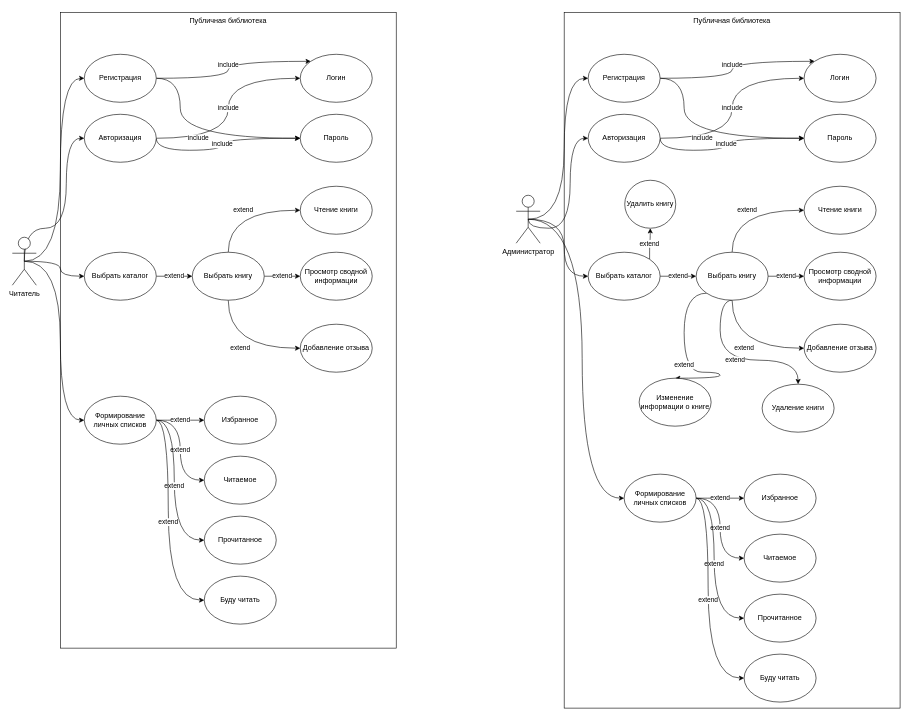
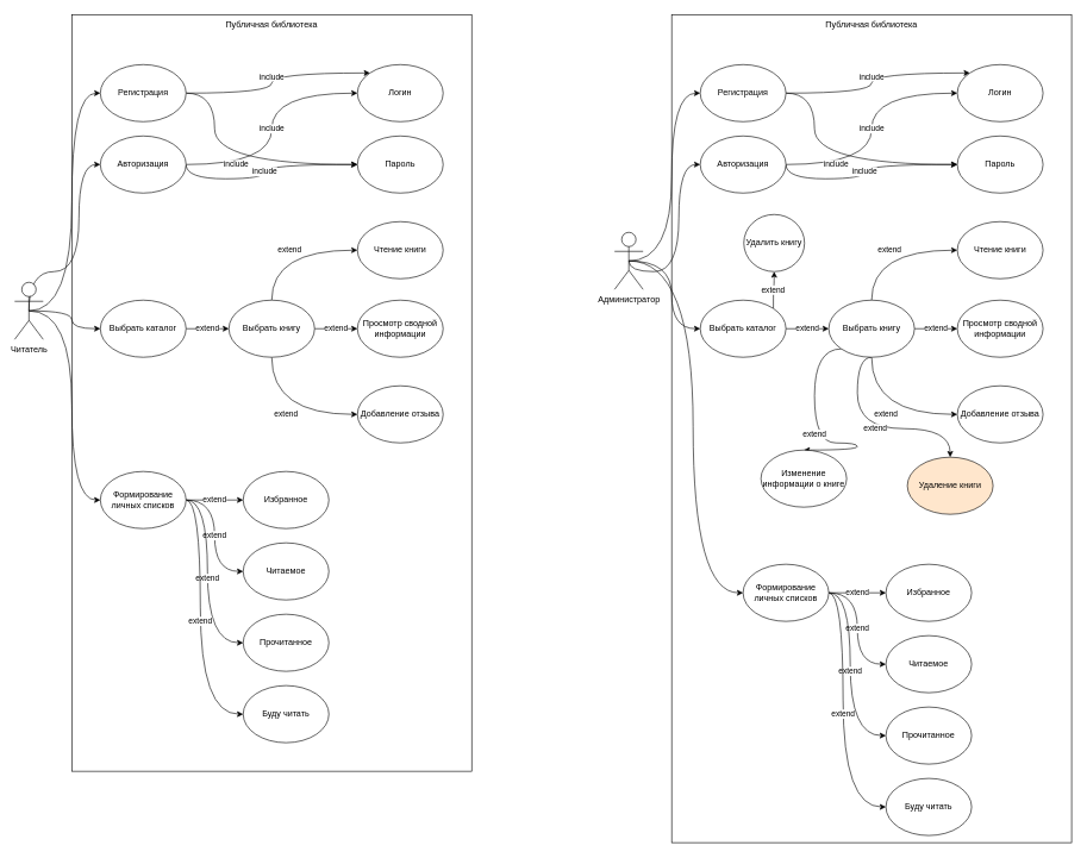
  <mxCell id="0" />
  <mxCell id="1" parent="0" />
  <mxCell id="2" value="Публичная библиотека" style="rounded=0;whiteSpace=wrap;html=1;fillColor=none;labelPosition=center;verticalLabelPosition=middle;align=center;verticalAlign=top;" vertex="1" parent="1"><mxGeometry x="100" y="20" width="560" height="1060" as="geometry" /></mxCell>
  <mxCell id="3" style="edgeStyle=orthogonalEdgeStyle;curved=1;rounded=0;orthogonalLoop=1;jettySize=auto;html=1;exitX=0.5;exitY=0.5;exitDx=0;exitDy=0;exitPerimeter=0;entryX=0;entryY=0.5;entryDx=0;entryDy=0;" edge="1" parent="1" source="7" target="22"><mxGeometry relative="1" as="geometry" /></mxCell>
  <mxCell id="4" style="edgeStyle=orthogonalEdgeStyle;curved=1;rounded=0;orthogonalLoop=1;jettySize=auto;html=1;exitX=0.5;exitY=0.5;exitDx=0;exitDy=0;exitPerimeter=0;entryX=0;entryY=0.5;entryDx=0;entryDy=0;" edge="1" parent="1" source="7" target="19"><mxGeometry relative="1" as="geometry"><Array as="points"><mxPoint x="110" y="380" /><mxPoint x="110" y="230" /></Array></mxGeometry></mxCell>
  <mxCell id="5" style="edgeStyle=orthogonalEdgeStyle;curved=1;rounded=0;orthogonalLoop=1;jettySize=auto;html=1;exitX=0.5;exitY=0.5;exitDx=0;exitDy=0;exitPerimeter=0;entryX=0;entryY=0.5;entryDx=0;entryDy=0;" edge="1" parent="1" source="7" target="9"><mxGeometry relative="1" as="geometry" /></mxCell>
  <mxCell id="6" style="edgeStyle=orthogonalEdgeStyle;curved=1;rounded=0;orthogonalLoop=1;jettySize=auto;html=1;exitX=0.5;exitY=0.5;exitDx=0;exitDy=0;exitPerimeter=0;entryX=0;entryY=0.5;entryDx=0;entryDy=0;" edge="1" parent="1" source="7" target="29"><mxGeometry relative="1" as="geometry" /></mxCell>
  <mxCell id="7" value="Читатель" style="shape=umlActor;verticalLabelPosition=bottom;verticalAlign=top;html=1;outlineConnect=0;" vertex="1" parent="1"><mxGeometry x="20" y="395" width="40" height="80" as="geometry" /></mxCell>
  <mxCell id="8" value="extend" style="edgeStyle=orthogonalEdgeStyle;rounded=0;orthogonalLoop=1;jettySize=auto;html=1;exitX=1;exitY=0.5;exitDx=0;exitDy=0;entryX=0;entryY=0.5;entryDx=0;entryDy=0;" edge="1" parent="1" source="9" target="13"><mxGeometry relative="1" as="geometry" /></mxCell>
  <mxCell id="9" value="Выбрать каталог" style="ellipse;whiteSpace=wrap;html=1;" vertex="1" parent="1"><mxGeometry x="140" y="420" width="120" height="80" as="geometry" /></mxCell>
  <mxCell id="10" value="extend" style="edgeStyle=orthogonalEdgeStyle;rounded=0;orthogonalLoop=1;jettySize=auto;html=1;exitX=1;exitY=0.5;exitDx=0;exitDy=0;entryX=0;entryY=0.5;entryDx=0;entryDy=0;" edge="1" parent="1" source="13" target="15"><mxGeometry relative="1" as="geometry" /></mxCell>
  <mxCell id="11" value="extend" style="edgeStyle=orthogonalEdgeStyle;rounded=0;orthogonalLoop=1;jettySize=auto;html=1;exitX=0.5;exitY=0;exitDx=0;exitDy=0;entryX=0;entryY=0.5;entryDx=0;entryDy=0;curved=1;" edge="1" parent="1" source="13" target="14"><mxGeometry relative="1" as="geometry" /></mxCell>
  <mxCell id="12" value="extend" style="edgeStyle=orthogonalEdgeStyle;rounded=0;orthogonalLoop=1;jettySize=auto;html=1;exitX=0.5;exitY=1;exitDx=0;exitDy=0;entryX=0;entryY=0.5;entryDx=0;entryDy=0;curved=1;" edge="1" parent="1" source="13" target="16"><mxGeometry relative="1" as="geometry" /></mxCell>
  <mxCell id="13" value="Выбрать книгу" style="ellipse;whiteSpace=wrap;html=1;" vertex="1" parent="1"><mxGeometry x="320" y="420" width="120" height="80" as="geometry" /></mxCell>
  <mxCell id="14" value="Чтение книги" style="ellipse;whiteSpace=wrap;html=1;" vertex="1" parent="1"><mxGeometry x="500" y="310" width="120" height="80" as="geometry" /></mxCell>
  <mxCell id="15" value="Просмотр сводной информации" style="ellipse;whiteSpace=wrap;html=1;" vertex="1" parent="1"><mxGeometry x="500" y="420" width="120" height="80" as="geometry" /></mxCell>
  <mxCell id="16" value="Добавление отзыва" style="ellipse;whiteSpace=wrap;html=1;" vertex="1" parent="1"><mxGeometry x="500" y="540" width="120" height="80" as="geometry" /></mxCell>
  <mxCell id="17" value="include" style="edgeStyle=orthogonalEdgeStyle;rounded=0;orthogonalLoop=1;jettySize=auto;html=1;exitX=1;exitY=0.5;exitDx=0;exitDy=0;entryX=0;entryY=0.5;entryDx=0;entryDy=0;curved=1;" edge="1" parent="1" source="19" target="24"><mxGeometry relative="1" as="geometry"><Array as="points"><mxPoint x="260" y="250" /><mxPoint x="370" y="250" /><mxPoint x="370" y="230" /></Array></mxGeometry></mxCell>
  <mxCell id="18" value="include" style="edgeStyle=orthogonalEdgeStyle;rounded=0;orthogonalLoop=1;jettySize=auto;html=1;exitX=1;exitY=0.5;exitDx=0;exitDy=0;entryX=0;entryY=0.5;entryDx=0;entryDy=0;curved=1;" edge="1" parent="1" source="19" target="23"><mxGeometry relative="1" as="geometry" /></mxCell>
  <mxCell id="19" value="Авторизация" style="ellipse;whiteSpace=wrap;html=1;" vertex="1" parent="1"><mxGeometry x="140" y="190" width="120" height="80" as="geometry" /></mxCell>
  <mxCell id="20" value="include" style="edgeStyle=orthogonalEdgeStyle;curved=1;rounded=0;orthogonalLoop=1;jettySize=auto;html=1;exitX=1;exitY=0.5;exitDx=0;exitDy=0;entryX=0;entryY=0.5;entryDx=0;entryDy=0;" edge="1" parent="1" source="22" target="24"><mxGeometry relative="1" as="geometry"><Array as="points"><mxPoint x="300" y="130" /><mxPoint x="300" y="230" /></Array></mxGeometry></mxCell>
  <mxCell id="21" value="include" style="edgeStyle=orthogonalEdgeStyle;curved=1;rounded=0;orthogonalLoop=1;jettySize=auto;html=1;exitX=1;exitY=0.5;exitDx=0;exitDy=0;entryX=0;entryY=0;entryDx=0;entryDy=0;" edge="1" parent="1" source="22" target="23"><mxGeometry relative="1" as="geometry" /></mxCell>
  <mxCell id="22" value="Регистрация" style="ellipse;whiteSpace=wrap;html=1;" vertex="1" parent="1"><mxGeometry x="140" y="90" width="120" height="80" as="geometry" /></mxCell>
  <mxCell id="23" value="Логин" style="ellipse;whiteSpace=wrap;html=1;" vertex="1" parent="1"><mxGeometry x="500" y="90" width="120" height="80" as="geometry" /></mxCell>
  <mxCell id="24" value="Пароль" style="ellipse;whiteSpace=wrap;html=1;" vertex="1" parent="1"><mxGeometry x="500" y="190" width="120" height="80" as="geometry" /></mxCell>
  <mxCell id="25" value="extend" style="edgeStyle=orthogonalEdgeStyle;curved=1;rounded=0;orthogonalLoop=1;jettySize=auto;html=1;exitX=1;exitY=0.5;exitDx=0;exitDy=0;entryX=0;entryY=0.5;entryDx=0;entryDy=0;" edge="1" parent="1" source="29" target="30"><mxGeometry relative="1" as="geometry" /></mxCell>
  <mxCell id="26" value="extend" style="edgeStyle=orthogonalEdgeStyle;curved=1;rounded=0;orthogonalLoop=1;jettySize=auto;html=1;exitX=1;exitY=0.5;exitDx=0;exitDy=0;entryX=0;entryY=0.5;entryDx=0;entryDy=0;" edge="1" parent="1" source="29" target="31"><mxGeometry relative="1" as="geometry" /></mxCell>
  <mxCell id="27" value="extend" style="edgeStyle=orthogonalEdgeStyle;curved=1;rounded=0;orthogonalLoop=1;jettySize=auto;html=1;exitX=1;exitY=0.5;exitDx=0;exitDy=0;entryX=0;entryY=0.5;entryDx=0;entryDy=0;" edge="1" parent="1" source="29" target="32"><mxGeometry relative="1" as="geometry"><Array as="points"><mxPoint x="290" y="700" /><mxPoint x="290" y="900" /></Array></mxGeometry></mxCell>
  <mxCell id="28" value="extend" style="edgeStyle=orthogonalEdgeStyle;curved=1;rounded=0;orthogonalLoop=1;jettySize=auto;html=1;exitX=1;exitY=0.5;exitDx=0;exitDy=0;entryX=0;entryY=0.5;entryDx=0;entryDy=0;" edge="1" parent="1" source="29" target="33"><mxGeometry relative="1" as="geometry"><Array as="points"><mxPoint x="280" y="700" /><mxPoint x="280" y="1000" /></Array></mxGeometry></mxCell>
  <mxCell id="29" value="Формирование личных списков" style="ellipse;whiteSpace=wrap;html=1;" vertex="1" parent="1"><mxGeometry x="140" y="660" width="120" height="80" as="geometry" /></mxCell>
  <mxCell id="30" value="Избранное" style="ellipse;whiteSpace=wrap;html=1;" vertex="1" parent="1"><mxGeometry x="340" y="660" width="120" height="80" as="geometry" /></mxCell>
  <mxCell id="31" value="Читаемое" style="ellipse;whiteSpace=wrap;html=1;" vertex="1" parent="1"><mxGeometry x="340" y="760" width="120" height="80" as="geometry" /></mxCell>
  <mxCell id="32" value="Прочитанное" style="ellipse;whiteSpace=wrap;html=1;" vertex="1" parent="1"><mxGeometry x="340" y="860" width="120" height="80" as="geometry" /></mxCell>
  <mxCell id="33" value="Буду читать" style="ellipse;whiteSpace=wrap;html=1;" vertex="1" parent="1"><mxGeometry x="340" y="960" width="120" height="80" as="geometry" /></mxCell>
  <mxCell id="34" value="Публичная библиотека" style="rounded=0;whiteSpace=wrap;html=1;fillColor=none;labelPosition=center;verticalLabelPosition=middle;align=center;verticalAlign=top;" vertex="1" parent="1"><mxGeometry x="940" y="20" width="560" height="1160" as="geometry" /></mxCell>
  <mxCell id="35" style="edgeStyle=orthogonalEdgeStyle;curved=1;rounded=0;orthogonalLoop=1;jettySize=auto;html=1;exitX=0.5;exitY=0.5;exitDx=0;exitDy=0;exitPerimeter=0;entryX=0;entryY=0.5;entryDx=0;entryDy=0;" edge="1" parent="1" source="39" target="57"><mxGeometry relative="1" as="geometry" /></mxCell>
  <mxCell id="36" style="edgeStyle=orthogonalEdgeStyle;curved=1;rounded=0;orthogonalLoop=1;jettySize=auto;html=1;exitX=0.5;exitY=0.5;exitDx=0;exitDy=0;exitPerimeter=0;entryX=0;entryY=0.5;entryDx=0;entryDy=0;" edge="1" parent="1" source="39" target="54"><mxGeometry relative="1" as="geometry"><Array as="points"><mxPoint x="950" y="380" /><mxPoint x="950" y="230" /></Array></mxGeometry></mxCell>
  <mxCell id="37" style="edgeStyle=orthogonalEdgeStyle;curved=1;rounded=0;orthogonalLoop=1;jettySize=auto;html=1;exitX=0.5;exitY=0.5;exitDx=0;exitDy=0;exitPerimeter=0;entryX=0;entryY=0.5;entryDx=0;entryDy=0;" edge="1" parent="1" source="39" target="42"><mxGeometry relative="1" as="geometry" /></mxCell>
  <mxCell id="38" style="edgeStyle=orthogonalEdgeStyle;curved=1;rounded=0;orthogonalLoop=1;jettySize=auto;html=1;exitX=0.5;exitY=0.5;exitDx=0;exitDy=0;exitPerimeter=0;entryX=0;entryY=0.5;entryDx=0;entryDy=0;" edge="1" parent="1" source="39" target="64"><mxGeometry relative="1" as="geometry" /></mxCell>
  <mxCell id="39" value="Администратор" style="shape=umlActor;verticalLabelPosition=bottom;verticalAlign=top;html=1;outlineConnect=0;" vertex="1" parent="1"><mxGeometry x="860" y="325" width="40" height="80" as="geometry" /></mxCell>
  <mxCell id="40" value="extend" style="edgeStyle=orthogonalEdgeStyle;rounded=0;orthogonalLoop=1;jettySize=auto;html=1;exitX=1;exitY=0.5;exitDx=0;exitDy=0;entryX=0;entryY=0.5;entryDx=0;entryDy=0;" edge="1" parent="1" source="42" target="48"><mxGeometry relative="1" as="geometry" /></mxCell>
  <mxCell id="41" value="extend" style="edgeStyle=orthogonalEdgeStyle;curved=1;rounded=0;orthogonalLoop=1;jettySize=auto;html=1;exitX=1;exitY=0;exitDx=0;exitDy=0;entryX=0.5;entryY=1;entryDx=0;entryDy=0;" edge="1" parent="1" source="42" target="71"><mxGeometry relative="1" as="geometry" /></mxCell>
  <mxCell id="42" value="Выбрать каталог" style="ellipse;whiteSpace=wrap;html=1;" vertex="1" parent="1"><mxGeometry x="980" y="420" width="120" height="80" as="geometry" /></mxCell>
  <mxCell id="43" value="extend" style="edgeStyle=orthogonalEdgeStyle;rounded=0;orthogonalLoop=1;jettySize=auto;html=1;exitX=1;exitY=0.5;exitDx=0;exitDy=0;entryX=0;entryY=0.5;entryDx=0;entryDy=0;" edge="1" parent="1" source="48" target="50"><mxGeometry relative="1" as="geometry" /></mxCell>
  <mxCell id="44" value="extend" style="edgeStyle=orthogonalEdgeStyle;rounded=0;orthogonalLoop=1;jettySize=auto;html=1;exitX=0.5;exitY=0;exitDx=0;exitDy=0;entryX=0;entryY=0.5;entryDx=0;entryDy=0;curved=1;" edge="1" parent="1" source="48" target="49"><mxGeometry relative="1" as="geometry" /></mxCell>
  <mxCell id="45" value="extend" style="edgeStyle=orthogonalEdgeStyle;rounded=0;orthogonalLoop=1;jettySize=auto;html=1;exitX=0.5;exitY=1;exitDx=0;exitDy=0;entryX=0;entryY=0.5;entryDx=0;entryDy=0;curved=1;" edge="1" parent="1" source="48" target="51"><mxGeometry relative="1" as="geometry" /></mxCell>
  <mxCell id="46" value="extend" style="edgeStyle=orthogonalEdgeStyle;curved=1;rounded=0;orthogonalLoop=1;jettySize=auto;html=1;exitX=0.5;exitY=1;exitDx=0;exitDy=0;entryX=0.5;entryY=0;entryDx=0;entryDy=0;" edge="1" parent="1" source="48" target="69"><mxGeometry relative="1" as="geometry"><Array as="points"><mxPoint x="1200" y="500" /><mxPoint x="1200" y="600" /><mxPoint x="1330" y="600" /></Array></mxGeometry></mxCell>
  <mxCell id="47" value="extend" style="edgeStyle=orthogonalEdgeStyle;curved=1;rounded=0;orthogonalLoop=1;jettySize=auto;html=1;exitX=0;exitY=1;exitDx=0;exitDy=0;entryX=0.5;entryY=0;entryDx=0;entryDy=0;" edge="1" parent="1" source="48" target="70"><mxGeometry relative="1" as="geometry"><Array as="points"><mxPoint x="1140" y="488" /><mxPoint x="1140" y="620" /><mxPoint x="1200" y="620" /></Array></mxGeometry></mxCell>
  <mxCell id="48" value="Выбрать книгу" style="ellipse;whiteSpace=wrap;html=1;" vertex="1" parent="1"><mxGeometry x="1160" y="420" width="120" height="80" as="geometry" /></mxCell>
  <mxCell id="49" value="Чтение книги" style="ellipse;whiteSpace=wrap;html=1;" vertex="1" parent="1"><mxGeometry x="1340" y="310" width="120" height="80" as="geometry" /></mxCell>
  <mxCell id="50" value="Просмотр сводной информации" style="ellipse;whiteSpace=wrap;html=1;" vertex="1" parent="1"><mxGeometry x="1340" y="420" width="120" height="80" as="geometry" /></mxCell>
  <mxCell id="51" value="Добавление отзыва" style="ellipse;whiteSpace=wrap;html=1;" vertex="1" parent="1"><mxGeometry x="1340" y="540" width="120" height="80" as="geometry" /></mxCell>
  <mxCell id="52" value="include" style="edgeStyle=orthogonalEdgeStyle;rounded=0;orthogonalLoop=1;jettySize=auto;html=1;exitX=1;exitY=0.5;exitDx=0;exitDy=0;entryX=0;entryY=0.5;entryDx=0;entryDy=0;curved=1;" edge="1" parent="1" source="54" target="59"><mxGeometry relative="1" as="geometry"><Array as="points"><mxPoint x="1100" y="250" /><mxPoint x="1210" y="250" /><mxPoint x="1210" y="230" /></Array></mxGeometry></mxCell>
  <mxCell id="53" value="include" style="edgeStyle=orthogonalEdgeStyle;rounded=0;orthogonalLoop=1;jettySize=auto;html=1;exitX=1;exitY=0.5;exitDx=0;exitDy=0;entryX=0;entryY=0.5;entryDx=0;entryDy=0;curved=1;" edge="1" parent="1" source="54" target="58"><mxGeometry relative="1" as="geometry" /></mxCell>
  <mxCell id="54" value="Авторизация" style="ellipse;whiteSpace=wrap;html=1;" vertex="1" parent="1"><mxGeometry x="980" y="190" width="120" height="80" as="geometry" /></mxCell>
  <mxCell id="55" value="include" style="edgeStyle=orthogonalEdgeStyle;curved=1;rounded=0;orthogonalLoop=1;jettySize=auto;html=1;exitX=1;exitY=0.5;exitDx=0;exitDy=0;entryX=0;entryY=0.5;entryDx=0;entryDy=0;" edge="1" parent="1" source="57" target="59"><mxGeometry relative="1" as="geometry"><Array as="points"><mxPoint x="1140" y="130" /><mxPoint x="1140" y="230" /></Array></mxGeometry></mxCell>
  <mxCell id="56" value="include" style="edgeStyle=orthogonalEdgeStyle;curved=1;rounded=0;orthogonalLoop=1;jettySize=auto;html=1;exitX=1;exitY=0.5;exitDx=0;exitDy=0;entryX=0;entryY=0;entryDx=0;entryDy=0;" edge="1" parent="1" source="57" target="58"><mxGeometry relative="1" as="geometry" /></mxCell>
  <mxCell id="57" value="Регистрация" style="ellipse;whiteSpace=wrap;html=1;" vertex="1" parent="1"><mxGeometry x="980" y="90" width="120" height="80" as="geometry" /></mxCell>
  <mxCell id="58" value="Логин" style="ellipse;whiteSpace=wrap;html=1;" vertex="1" parent="1"><mxGeometry x="1340" y="90" width="120" height="80" as="geometry" /></mxCell>
  <mxCell id="59" value="Пароль" style="ellipse;whiteSpace=wrap;html=1;" vertex="1" parent="1"><mxGeometry x="1340" y="190" width="120" height="80" as="geometry" /></mxCell>
  <mxCell id="60" value="extend" style="edgeStyle=orthogonalEdgeStyle;curved=1;rounded=0;orthogonalLoop=1;jettySize=auto;html=1;exitX=1;exitY=0.5;exitDx=0;exitDy=0;entryX=0;entryY=0.5;entryDx=0;entryDy=0;" edge="1" parent="1" source="64" target="65"><mxGeometry relative="1" as="geometry" /></mxCell>
  <mxCell id="61" value="extend" style="edgeStyle=orthogonalEdgeStyle;curved=1;rounded=0;orthogonalLoop=1;jettySize=auto;html=1;exitX=1;exitY=0.5;exitDx=0;exitDy=0;entryX=0;entryY=0.5;entryDx=0;entryDy=0;" edge="1" parent="1" source="64" target="66"><mxGeometry relative="1" as="geometry" /></mxCell>
  <mxCell id="62" value="extend" style="edgeStyle=orthogonalEdgeStyle;curved=1;rounded=0;orthogonalLoop=1;jettySize=auto;html=1;exitX=1;exitY=0.5;exitDx=0;exitDy=0;entryX=0;entryY=0.5;entryDx=0;entryDy=0;" edge="1" parent="1" source="64" target="67"><mxGeometry relative="1" as="geometry"><Array as="points"><mxPoint x="1190" y="830" /><mxPoint x="1190" y="1030" /></Array></mxGeometry></mxCell>
  <mxCell id="63" value="extend" style="edgeStyle=orthogonalEdgeStyle;curved=1;rounded=0;orthogonalLoop=1;jettySize=auto;html=1;exitX=1;exitY=0.5;exitDx=0;exitDy=0;entryX=0;entryY=0.5;entryDx=0;entryDy=0;" edge="1" parent="1" source="64" target="68"><mxGeometry relative="1" as="geometry"><Array as="points"><mxPoint x="1180" y="830" /><mxPoint x="1180" y="1130" /></Array></mxGeometry></mxCell>
  <mxCell id="64" value="Формирование личных списков" style="ellipse;whiteSpace=wrap;html=1;" vertex="1" parent="1"><mxGeometry x="1040" y="790" width="120" height="80" as="geometry" /></mxCell>
  <mxCell id="65" value="Избранное" style="ellipse;whiteSpace=wrap;html=1;" vertex="1" parent="1"><mxGeometry x="1240" y="790" width="120" height="80" as="geometry" /></mxCell>
  <mxCell id="66" value="Читаемое" style="ellipse;whiteSpace=wrap;html=1;" vertex="1" parent="1"><mxGeometry x="1240" y="890" width="120" height="80" as="geometry" /></mxCell>
  <mxCell id="67" value="Прочитанное" style="ellipse;whiteSpace=wrap;html=1;" vertex="1" parent="1"><mxGeometry x="1240" y="990" width="120" height="80" as="geometry" /></mxCell>
  <mxCell id="68" value="Буду читать" style="ellipse;whiteSpace=wrap;html=1;" vertex="1" parent="1"><mxGeometry x="1240" y="1090" width="120" height="80" as="geometry" /></mxCell>
- <mxCell id="69" value="Удаление книги" style="ellipse;whiteSpace=wrap;html=1;verticalAlign=middle;labelBackgroundColor=none;" vertex="1" parent="1"><mxGeometry x="1270" y="640" width="120" height="80" as="geometry" /></mxCell>
+ <mxCell id="69" value="Удаление книги" style="ellipse;whiteSpace=wrap;html=1;verticalAlign=middle;labelBackgroundColor=none;fillColor=#ffe6cc;" vertex="1" parent="1"><mxGeometry x="1270" y="640" width="120" height="80" as="geometry" /></mxCell>
  <mxCell id="70" value="Изменение информации о книге" style="ellipse;whiteSpace=wrap;html=1;verticalAlign=middle;labelBackgroundColor=none;" vertex="1" parent="1"><mxGeometry x="1065" y="630" width="120" height="80" as="geometry" /></mxCell>
  <mxCell id="71" value="Удалить книгу" style="ellipse;whiteSpace=wrap;html=1;labelBackgroundColor=none;fillColor=default;verticalAlign=middle;" vertex="1" parent="1"><mxGeometry x="1041" y="300" width="85" height="80" as="geometry" /></mxCell>
